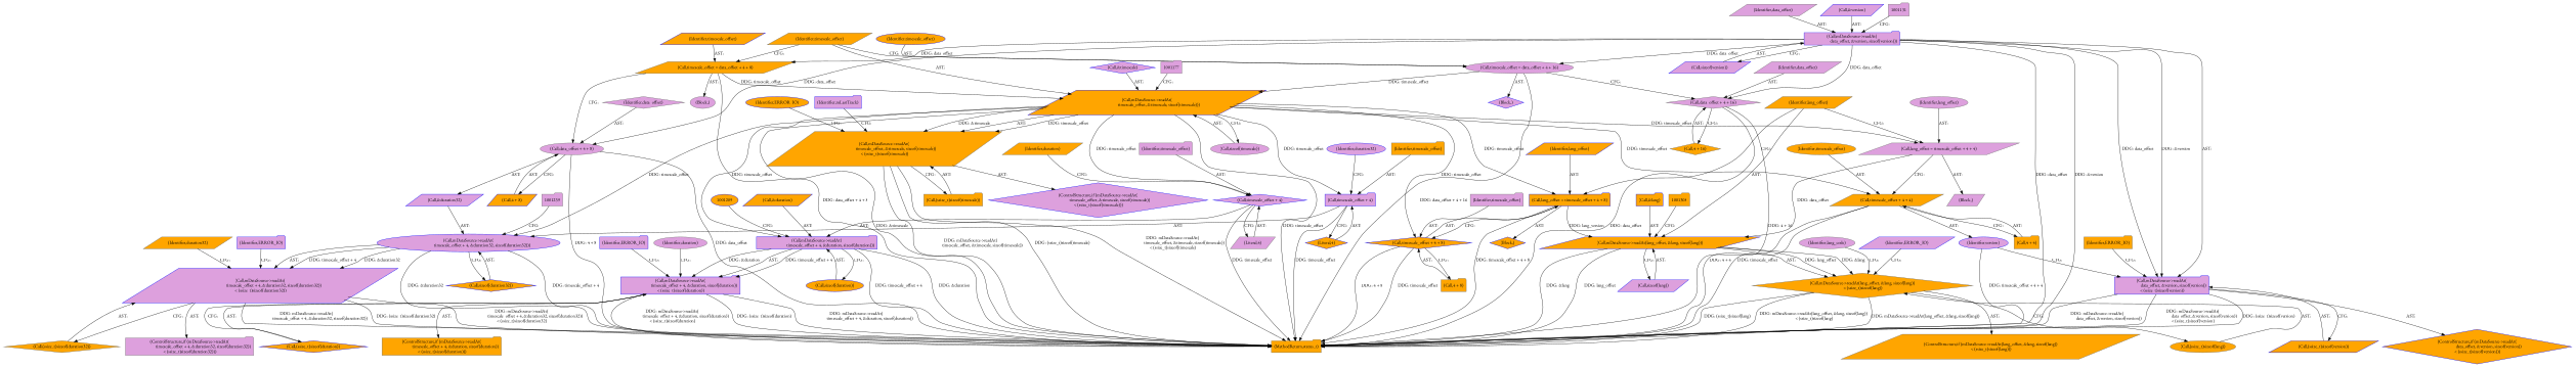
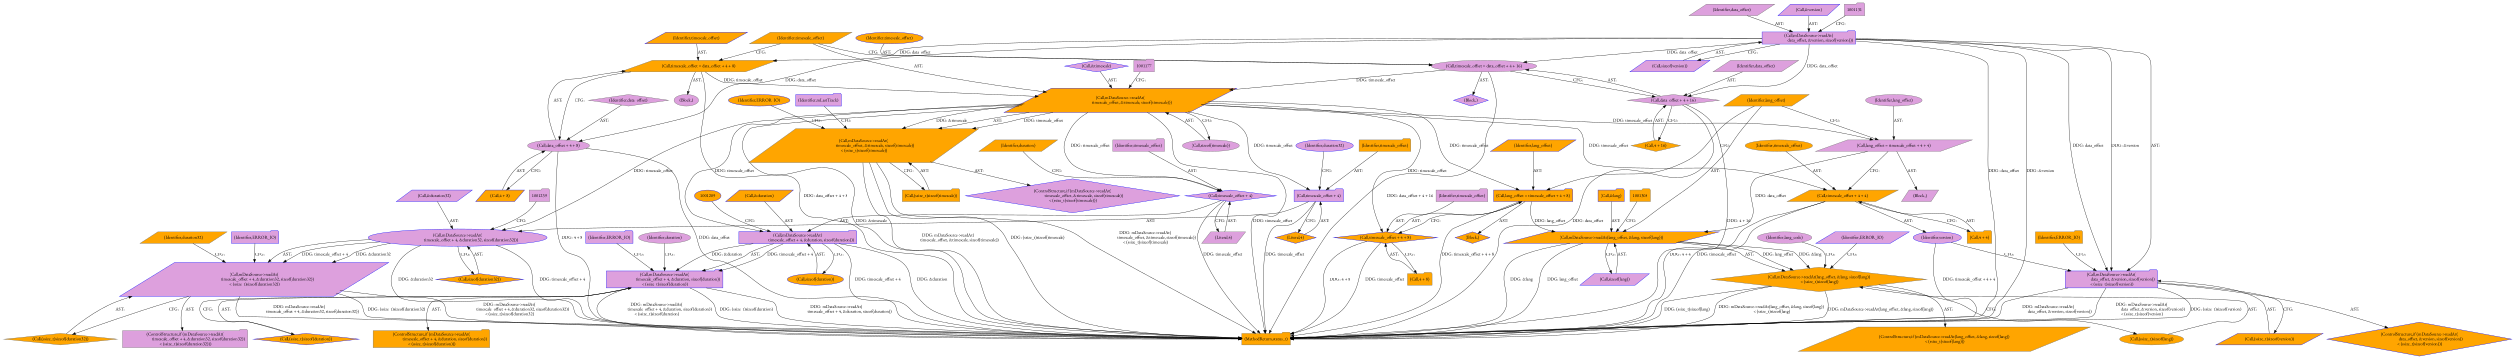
  digraph {
    fontname="EB Garamond"
    node [color=gray40 fillcolor=plum fontname="EB Garamond" shape=parallelogram style=filled]
    edge [fontname="EB Garamond"]
    n1 [color=blue label="(Call,mDataSource->readAt(\n                        data_offset, &version, sizeof(version)))" shape=folder]
    n2 [color=blue label="(Call,mDataSource->readAt(\n                        data_offset, &version, sizeof(version))\n < (ssize_t)sizeof(version))" shape=folder]
    n3 [label="(Call,timescale_offset = data_offset + 4 + 16)" shape=ellipse]
    n4 [label="(Call,data_offset + 4 + 16)" shape=diamond]
    n5 [fillcolor=orange label="(Call,timescale_offset = data_offset + 4 + 8)"]
    n6 [label="(Call,data_offset + 4 + 8)" shape=ellipse]
    n7 [color=blue label="(Call,sizeof(version))"]
    n8 [fillcolor=orange label="(MethodReturn,status_t)" shape=folder]
    n9 [color=blue fillcolor=orange label="(Call,(ssize_t)sizeof(version))"]
    n10 [color=blue fillcolor=orange label="(ControlStructure,if (mDataSource->readAt(\n                        data_offset, &version, sizeof(version))\n < (ssize_t)sizeof(version)))" shape=diamond]
    n11 [color=blue fillcolor=orange label="(Call,mDataSource->readAt(\n                        timescale_offset, &timescale, sizeof(timescale)))"]
    n12 [color=blue label="(Block,)" shape=diamond]
    n13 [fillcolor=orange label="(Call,4 + 16)" shape=diamond]
    n14 [label="(Block,)" shape=ellipse]
    n15 [color=blue fillcolor=orange label="(Call,4 + 8)"]
    n16 [fillcolor=orange label="(Call,mDataSource->readAt(\n                        timescale_offset, &timescale, sizeof(timescale))\n < (ssize_t)sizeof(timescale))"]
    n17 [color=blue label="(Call,mDataSource->readAt(\n                            timescale_offset + 4, &duration, sizeof(duration)))" shape=folder]
    n18 [color=blue label="(Call,timescale_offset + 4)" shape=diamond]
    n19 [color=blue label="(Call,mDataSource->readAt(\n                            timescale_offset + 4, &duration32, sizeof(duration32)))" shape=ellipse]
    n20 [color=blue label="(Call,timescale_offset + 4)" shape=folder]
    n21 [color=blue fillcolor=orange label="(Call,lang_offset = timescale_offset + 4 + 8)" shape=folder]
    n22 [color=blue fillcolor=orange label="(Call,timescale_offset + 4 + 8)" shape=diamond]
    n23 [label="(Call,lang_offset = timescale_offset + 4 + 4)"]
    n24 [fillcolor=orange label="(Call,timescale_offset + 4 + 4)"]
    n25 [label="(Call,sizeof(timescale))" shape=ellipse]
    n26 [color=blue label="(ControlStructure,if (mDataSource->readAt(\n                        timescale_offset, &timescale, sizeof(timescale))\n < (ssize_t)sizeof(timescale)))" shape=diamond]
    n27 [fillcolor=orange label="(Call,(ssize_t)sizeof(timescale))" shape=folder]
    n28 [color=blue label="(Call,mDataSource->readAt(\n                            timescale_offset + 4, &duration, sizeof(duration))\n < (ssize_t)sizeof(duration))" shape=folder]
    n29 [color=blue fillcolor=orange label="(Call,sizeof(duration))" shape=ellipse]
    n30 [label="(Literal,4)"]
    n31 [color=blue label="(Call,mDataSource->readAt(\n                            timescale_offset + 4, &duration32, sizeof(duration32))\n < (ssize_t)sizeof(duration32))"]
    n32 [color=blue fillcolor=orange label="(Call,sizeof(duration32))" shape=diamond]
    n33 [color=blue fillcolor=orange label="(Literal,4)" shape=diamond]
    n34 [color=blue fillcolor=orange label="(Call,mDataSource->readAt(lang_offset, &lang, sizeof(lang)))"]
    n35 [color=blue fillcolor=orange label="(Block,)" shape=diamond]
    n36 [fillcolor=orange label="(Call,4 + 8)" shape=folder]
    n37 [label="(Block,)"]
    n38 [fillcolor=orange label="(Call,4 + 4)" shape=folder]
    n39 [color=blue label="(Identifier,version)" shape=ellipse]
    n40 [color=blue fillcolor=orange label="(Call,(ssize_t)sizeof(duration))" shape=diamond]
    n41 [fillcolor=orange label="(ControlStructure,if (mDataSource->readAt(\n                            timescale_offset + 4, &duration, sizeof(duration))\n < (ssize_t)sizeof(duration)))" shape=folder]
    n42 [fillcolor=orange label="(Call,(ssize_t)sizeof(duration32))" shape=diamond]
    n43 [label="(ControlStructure,if (mDataSource->readAt(\n                            timescale_offset + 4, &duration32, sizeof(duration32))\n < (ssize_t)sizeof(duration32)))" shape=folder]
    n44 [fillcolor=orange label="(Call,mDataSource->readAt(lang_offset, &lang, sizeof(lang))\n < (ssize_t)sizeof(lang))" shape=diamond]
    n45 [color=blue label="(Call,sizeof(lang))"]
    n46 [fillcolor=orange label="(Call,(ssize_t)sizeof(lang))" shape=ellipse]
    n47 [fillcolor=orange label="(ControlStructure,if (mDataSource->readAt(lang_offset, &lang, sizeof(lang))\n < (ssize_t)sizeof(lang)))"]
    n48 [label="(Identifier,timescale_offset)" shape=folder]
    n49 [label="(Identifier,duration)" shape=ellipse]
    n50 [label="(Identifier,lang_code)" shape=ellipse]
    n51 [fillcolor=orange label="(Identifier,lang_offset)"]
    n52 [label="(Identifier,lang_offset)" shape=ellipse]
    n53 [color=blue label="(Identifier,ERROR_IO)" shape=folder]
    n54 [color=blue fillcolor=orange label="(Identifier,lang_offset)"]
    n55 [fillcolor=orange label="(Identifier,timescale_offset)"]
    n56 [color=blue fillcolor=orange label="(Call,&lang)" shape=folder]
    n57 [label="(Identifier,data_offset)"]
    n58 [label="(Identifier,timescale_offset)" shape=folder]
    n59 [fillcolor=orange label="(Identifier,timescale_offset)" shape=folder]
    n60 [label="(Identifier,data_offset)" shape=diamond]
    n61 [fillcolor=orange label="(Identifier,timescale_offset)" shape=ellipse]
    n62 [color=blue label="(Call,&version)"]
    n63 [fillcolor=orange label="(Identifier,duration)"]
    n64 [color=blue fillcolor=orange label="(Call,&duration)"]
    n65 [color=blue label="(Call,&duration32)"]
    n66 [color=blue label="(Identifier,mLastTrack)" shape=folder]
    n67 [fillcolor=orange label="(Identifier,duration32)"]
    n68 [color=blue label="(Identifier,duration32)" shape=ellipse]
    n69 [color=blue fillcolor=orange label="(Identifier,ERROR_IO)" shape=ellipse]
    n70 [color=blue label="(Call,&timescale)" shape=diamond]
    n71 [label="(Identifier,data_offset)"]
    n72 [fillcolor=orange label="(Identifier,ERROR_IO)" shape=folder]
    n73 [color=blue fillcolor=orange label="(Identifier,timescale_offset)" shape=ellipse]
    n74 [color=blue label="(Identifier,ERROR_IO)"]
    n75 [color=blue fillcolor=orange label="(Identifier,timescale_offset)"]
    n76 [color=blue label="(Identifier,ERROR_IO)" shape=folder]
    1001131 [shape=folder]
    1001177 [shape=folder]
    1001209 [color=blue fillcolor=orange shape=ellipse]
    1001239 [shape=folder]
    1001308 [fillcolor=orange shape=folder]
    n1 -> n2 [label="AST: "]
    n1 -> n2 [label="DDG: data_offset"]
    n1 -> n2 [label="DDG: &version"]
    n1 -> n3 [label="DDG: data_offset"]
    n1 -> n4 [label="DDG: data_offset"]
    n1 -> n5 [label="DDG: data_offset"]
    n1 -> n6 [label="DDG: data_offset"]
    n1 -> n7 [label="CFG: "]
    n1 -> n8 [label="DDG: &version"]
    n1 -> n8 [label="DDG: data_offset"]
    n2 -> n8 [label="DDG: (ssize_t)sizeof(version)"]
    n2 -> n8 [label="DDG: mDataSource->readAt(\n                        data_offset, &version, sizeof(version))"]
    n2 -> n8 [label="DDG: mDataSource->readAt(\n                        data_offset, &version, sizeof(version))\n < (ssize_t)sizeof(version)"]
    n2 -> n9 [label="CFG: "]
    n2 -> n10 [label="AST: "]
    n3 -> n4 [label="CFG: "]
    n3 -> n8 [label="DDG: data_offset + 4 + 16"]
    n3 -> n11 [label="DDG: timescale_offset"]
    n3 -> n12 [label="AST: "]
+   n4 -> n3 [label="AST: "]
    n4 -> n8 [label="DDG: data_offset"]
    n4 -> n8 [label="DDG: 4 + 16"]
    n4 -> n13 [label="CFG: "]
    n5 -> n6 [label="CFG: "]
    n5 -> n8 [label="DDG: data_offset + 4 + 8"]
    n5 -> n11 [label="DDG: timescale_offset"]
    n5 -> n14 [label="AST: "]
-   n6 -> n65 [label="AST: "]
+   n6 -> n5 [label="AST: "]
    n6 -> n8 [label="DDG: 4 + 8"]
    n6 -> n8 [label="DDG: data_offset"]
    n6 -> n15 [label="CFG: "]
    n7 -> n1 [label="AST: "]
    n9 -> n2 [label="AST: "]
    n11 -> n8 [label="DDG: &timescale"]
    n11 -> n8 [label="DDG: timescale_offset"]
    n11 -> n16 [label="AST: "]
    n11 -> n16 [label="DDG: timescale_offset"]
    n11 -> n16 [label="DDG: &timescale"]
    n11 -> n17 [label="DDG: timescale_offset"]
    n11 -> n18 [label="DDG: timescale_offset"]
    n11 -> n19 [label="DDG: timescale_offset"]
    n11 -> n20 [label="DDG: timescale_offset"]
    n11 -> n21 [label="DDG: timescale_offset"]
    n11 -> n22 [label="DDG: timescale_offset"]
    n11 -> n23 [label="DDG: timescale_offset"]
    n11 -> n24 [label="DDG: timescale_offset"]
    n11 -> n25 [label="CFG: "]
    n13 -> n4 [label="AST: "]
    n15 -> n6 [label="AST: "]
    n16 -> n8 [label="DDG: mDataSource->readAt(\n                        timescale_offset, &timescale, sizeof(timescale))"]
    n16 -> n8 [label="DDG: (ssize_t)sizeof(timescale)"]
    n16 -> n8 [label="DDG: mDataSource->readAt(\n                        timescale_offset, &timescale, sizeof(timescale))\n < (ssize_t)sizeof(timescale)"]
    n16 -> n26 [label="AST: "]
    n16 -> n27 [label="CFG: "]
    n17 -> n8 [label="DDG: &duration"]
    n17 -> n8 [label="DDG: timescale_offset + 4"]
    n17 -> n28 [label="AST: "]
    n17 -> n28 [label="DDG: timescale_offset + 4"]
    n17 -> n28 [label="DDG: &duration"]
    n17 -> n29 [label="CFG: "]
    n18 -> n8 [label="DDG: timescale_offset"]
    n18 -> n17 [label="AST: "]
    n18 -> n30 [label="CFG: "]
    n19 -> n8 [label="DDG: &duration32"]
    n19 -> n8 [label="DDG: timescale_offset + 4"]
    n19 -> n31 [label="AST: "]
    n19 -> n31 [label="DDG: timescale_offset + 4"]
    n19 -> n31 [label="DDG: &duration32"]
    n19 -> n32 [label="CFG: "]
    n20 -> n8 [label="DDG: timescale_offset"]
    n20 -> n19 [label="AST: "]
    n20 -> n33 [label="CFG: "]
    n21 -> n8 [label="DDG: timescale_offset + 4 + 8"]
    n21 -> n22 [label="CFG: "]
-   n21 -> n34 [label="DDG: lang_version"]
+   n21 -> n34 [label="DDG: lang_offset"]
    n21 -> n35 [label="AST: "]
    n22 -> n8 [label="DDG: timescale_offset"]
    n22 -> n8 [label="DDG: 4 + 8"]
    n22 -> n21 [label="AST: "]
    n22 -> n36 [label="CFG: "]
    n23 -> n24 [label="CFG: "]
    n23 -> n34 [label="DDG: data_offset"]
    n23 -> n37 [label="AST: "]
    n24 -> n8 [label="DDG: 4 + 4"]
    n24 -> n8 [label="DDG: timescale_offset"]
    n24 -> n38 [label="CFG: "]
    n24 -> n39 [label="AST: "]
    n25 -> n11 [label="AST: "]
    n27 -> n16 [label="AST: "]
    n28 -> n8 [label="DDG: mDataSource->readAt(\n                            timescale_offset + 4, &duration, sizeof(duration))\n < (ssize_t)sizeof(duration)"]
    n28 -> n8 [label="DDG: (ssize_t)sizeof(duration)"]
    n28 -> n8 [label="DDG: mDataSource->readAt(\n                            timescale_offset + 4, &duration, sizeof(duration))"]
    n28 -> n40 [label="CFG: "]
    n28 -> n41 [label="AST: "]
    n29 -> n17 [label="AST: "]
    n30 -> n18 [label="AST: "]
    n31 -> n8 [label="DDG: mDataSource->readAt(\n                            timescale_offset + 4, &duration32, sizeof(duration32))\n < (ssize_t)sizeof(duration32)"]
    n31 -> n8 [label="DDG: mDataSource->readAt(\n                            timescale_offset + 4, &duration32, sizeof(duration32))"]
    n31 -> n8 [label="DDG: (ssize_t)sizeof(duration32)"]
    n31 -> n42 [label="CFG: "]
    n31 -> n43 [label="AST: "]
    n32 -> n19 [label="AST: "]
    n33 -> n20 [label="AST: "]
    n34 -> n8 [label="DDG: lang_offset"]
    n34 -> n8 [label="DDG: &lang"]
    n34 -> n44 [label="AST: "]
    n34 -> n44 [label="DDG: lang_offset"]
    n34 -> n44 [label="DDG: &lang"]
    n34 -> n45 [label="CFG: "]
    n36 -> n22 [label="AST: "]
    n38 -> n24 [label="AST: "]
    n39 -> n2 [label="CFG: "]
    n39 -> n8 [label="DDG: timescale_offset + 4 + 4"]
    n40 -> n28 [label="AST: "]
    n42 -> n31 [label="AST: "]
    n44 -> n8 [label="DDG: mDataSource->readAt(lang_offset, &lang, sizeof(lang))\n < (ssize_t)sizeof(lang)"]
    n44 -> n8 [label="DDG: mDataSource->readAt(lang_offset, &lang, sizeof(lang))"]
    n44 -> n8 [label="DDG: (ssize_t)sizeof(lang)"]
    n44 -> n46 [label="CFG: "]
    n44 -> n47 [label="AST: "]
    n45 -> n34 [label="AST: "]
    n46 -> n44 [label="AST: "]
    n48 -> n18 [label="AST: "]
    n49 -> n28 [label="CFG: "]
    n50 -> n44 [label="CFG: "]
    n51 -> n21 [label="CFG: "]
    n51 -> n23 [label="CFG: "]
    n51 -> n34 [label="AST: "]
    n52 -> n23 [label="AST: "]
    n53 -> n28 [label="CFG: "]
    n54 -> n21 [label="AST: "]
    n55 -> n3 [label="CFG: "]
    n55 -> n5 [label="CFG: "]
    n55 -> n11 [label="AST: "]
    n56 -> n34 [label="AST: "]
    n57 -> n1 [label="AST: "]
    n58 -> n22 [label="AST: "]
    n59 -> n20 [label="AST: "]
    n60 -> n6 [label="AST: "]
    n61 -> n24 [label="AST: "]
    n62 -> n1 [label="AST: "]
    n63 -> n18 [label="CFG: "]
    n64 -> n17 [label="AST: "]
    n65 -> n19 [label="AST: "]
    n66 -> n16 [label="CFG: "]
    n67 -> n31 [label="CFG: "]
    n68 -> n20 [label="CFG: "]
    n69 -> n16 [label="CFG: "]
    n70 -> n11 [label="AST: "]
    n71 -> n4 [label="AST: "]
    n72 -> n2 [label="CFG: "]
    n73 -> n3 [label="AST: "]
    n74 -> n44 [label="CFG: "]
    n75 -> n5 [label="AST: "]
    n76 -> n31 [label="CFG: "]
    1001131 -> n1 [label="CFG: "]
    1001177 -> n11 [label="CFG: "]
    1001209 -> n17 [label="CFG: "]
    1001239 -> n19 [label="CFG: "]
    1001308 -> n34 [label="CFG: "]
  }
